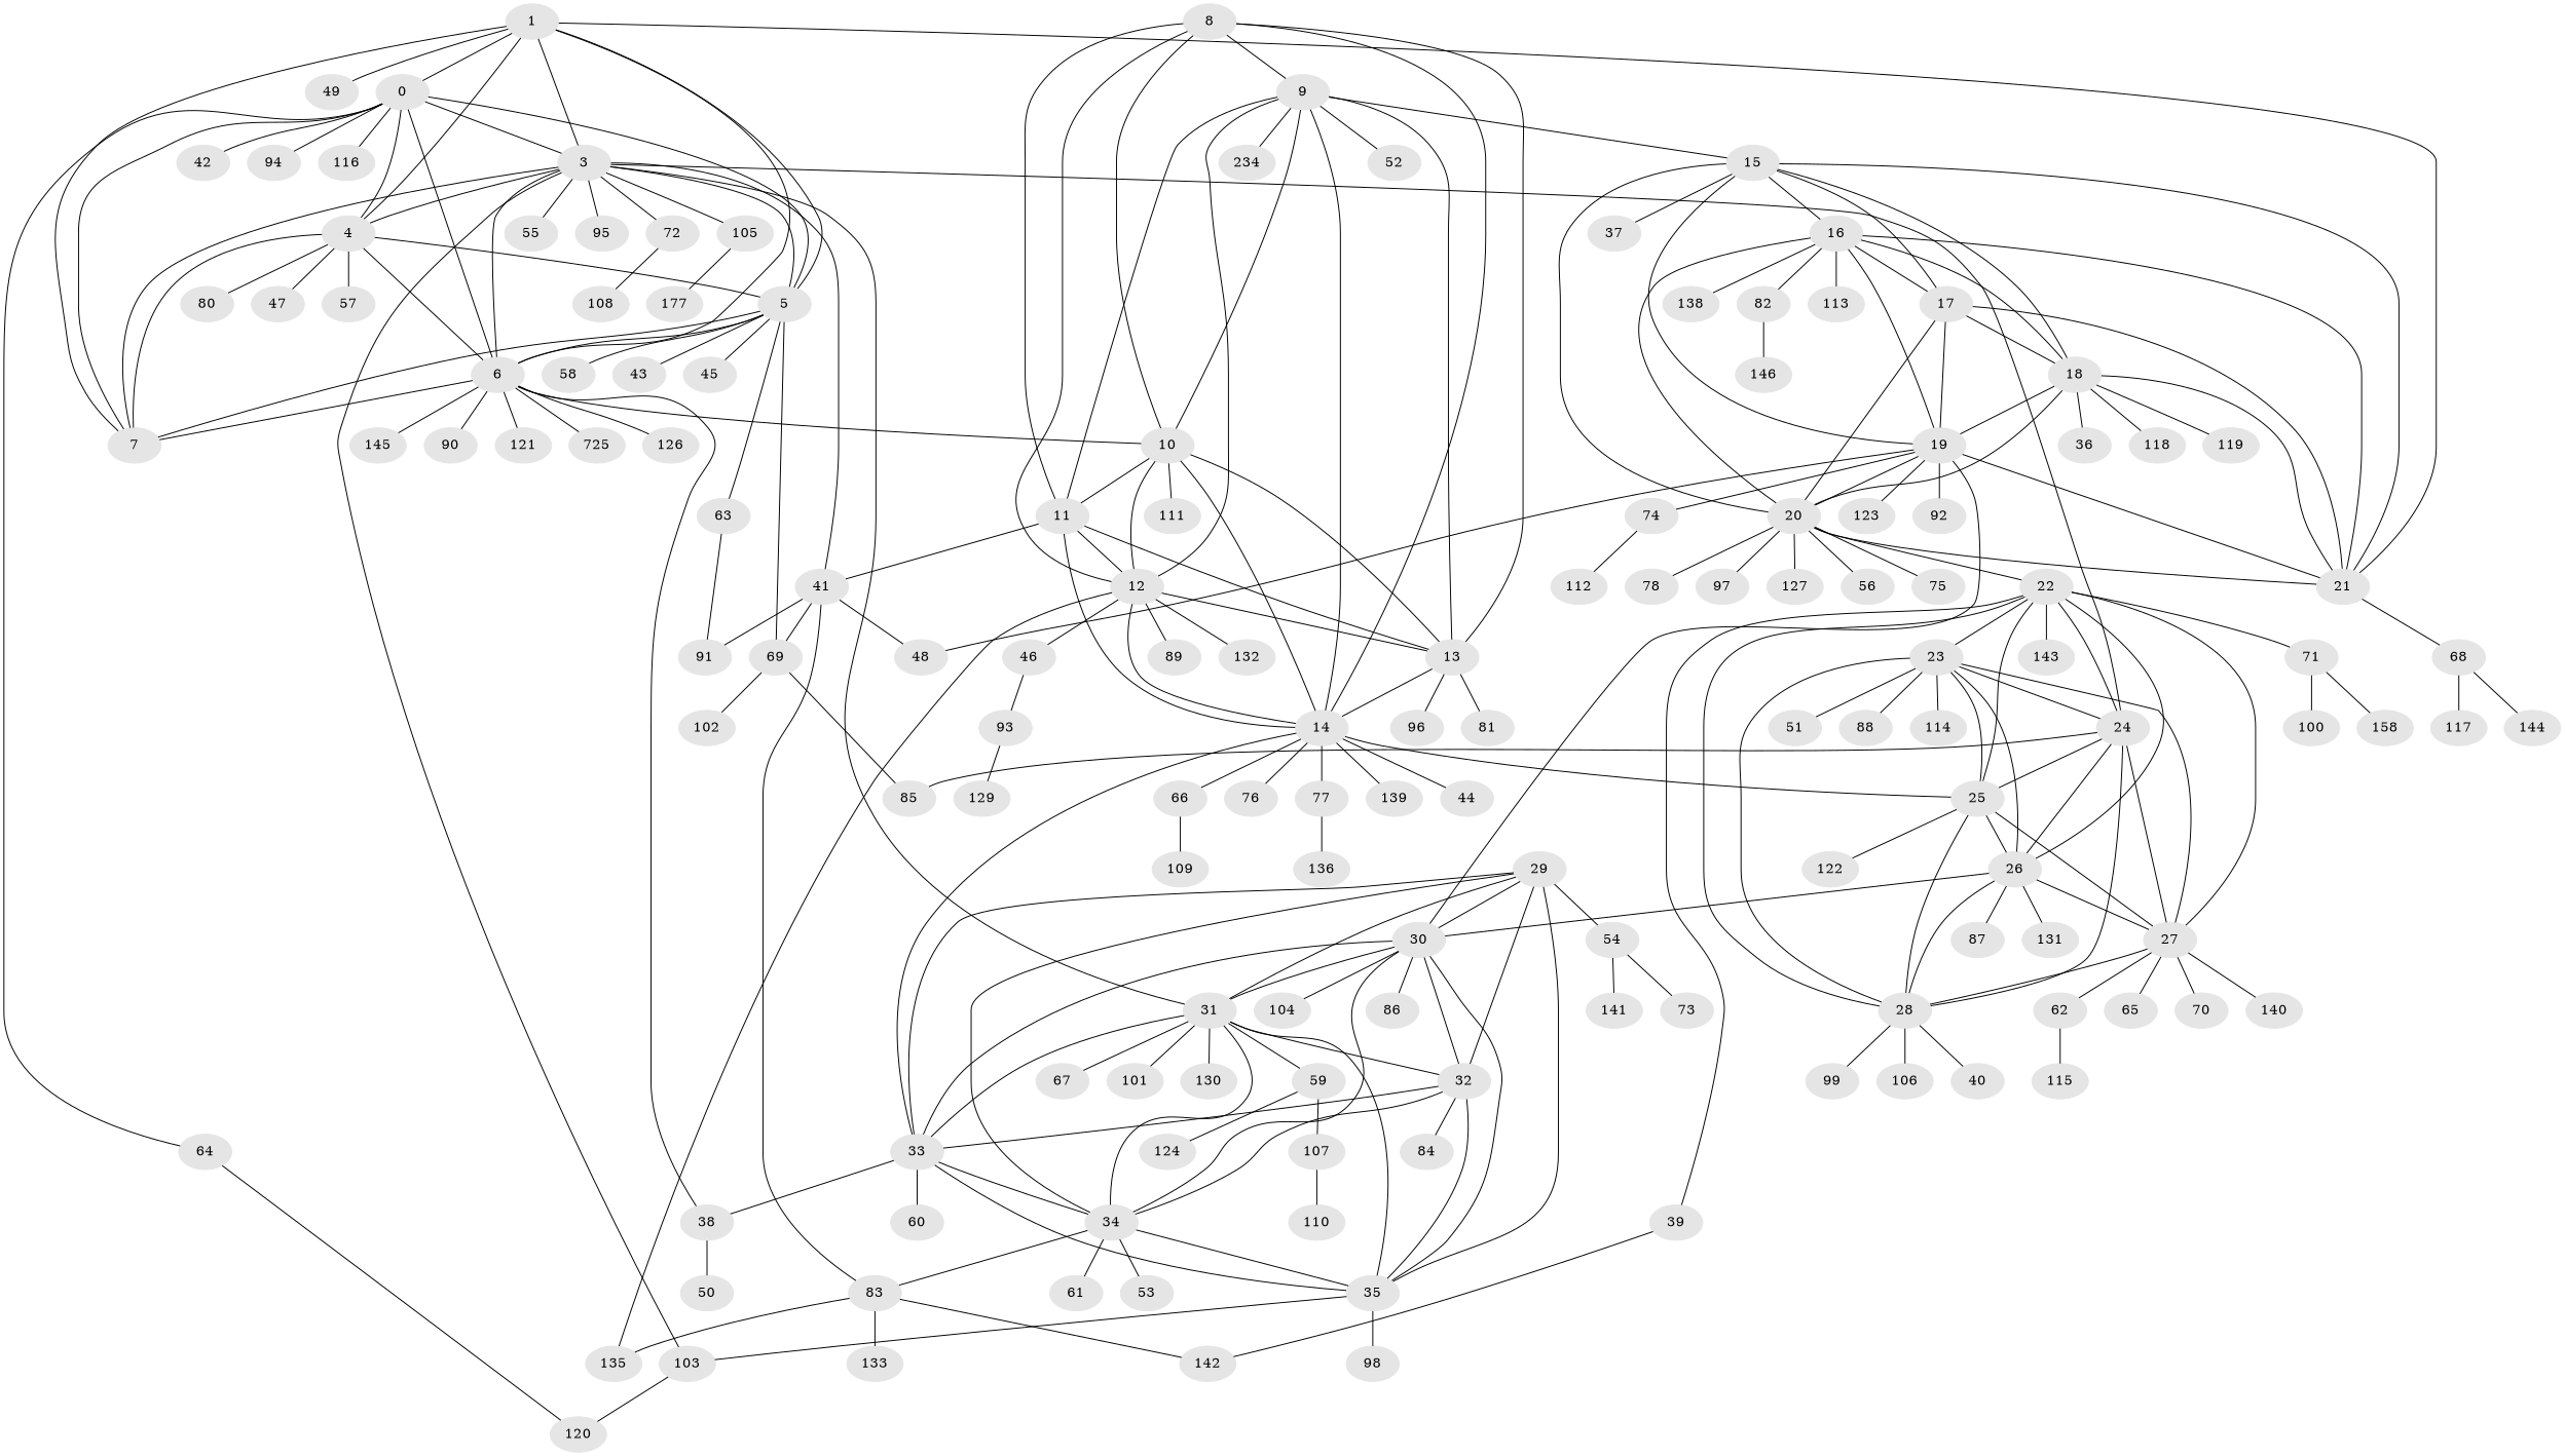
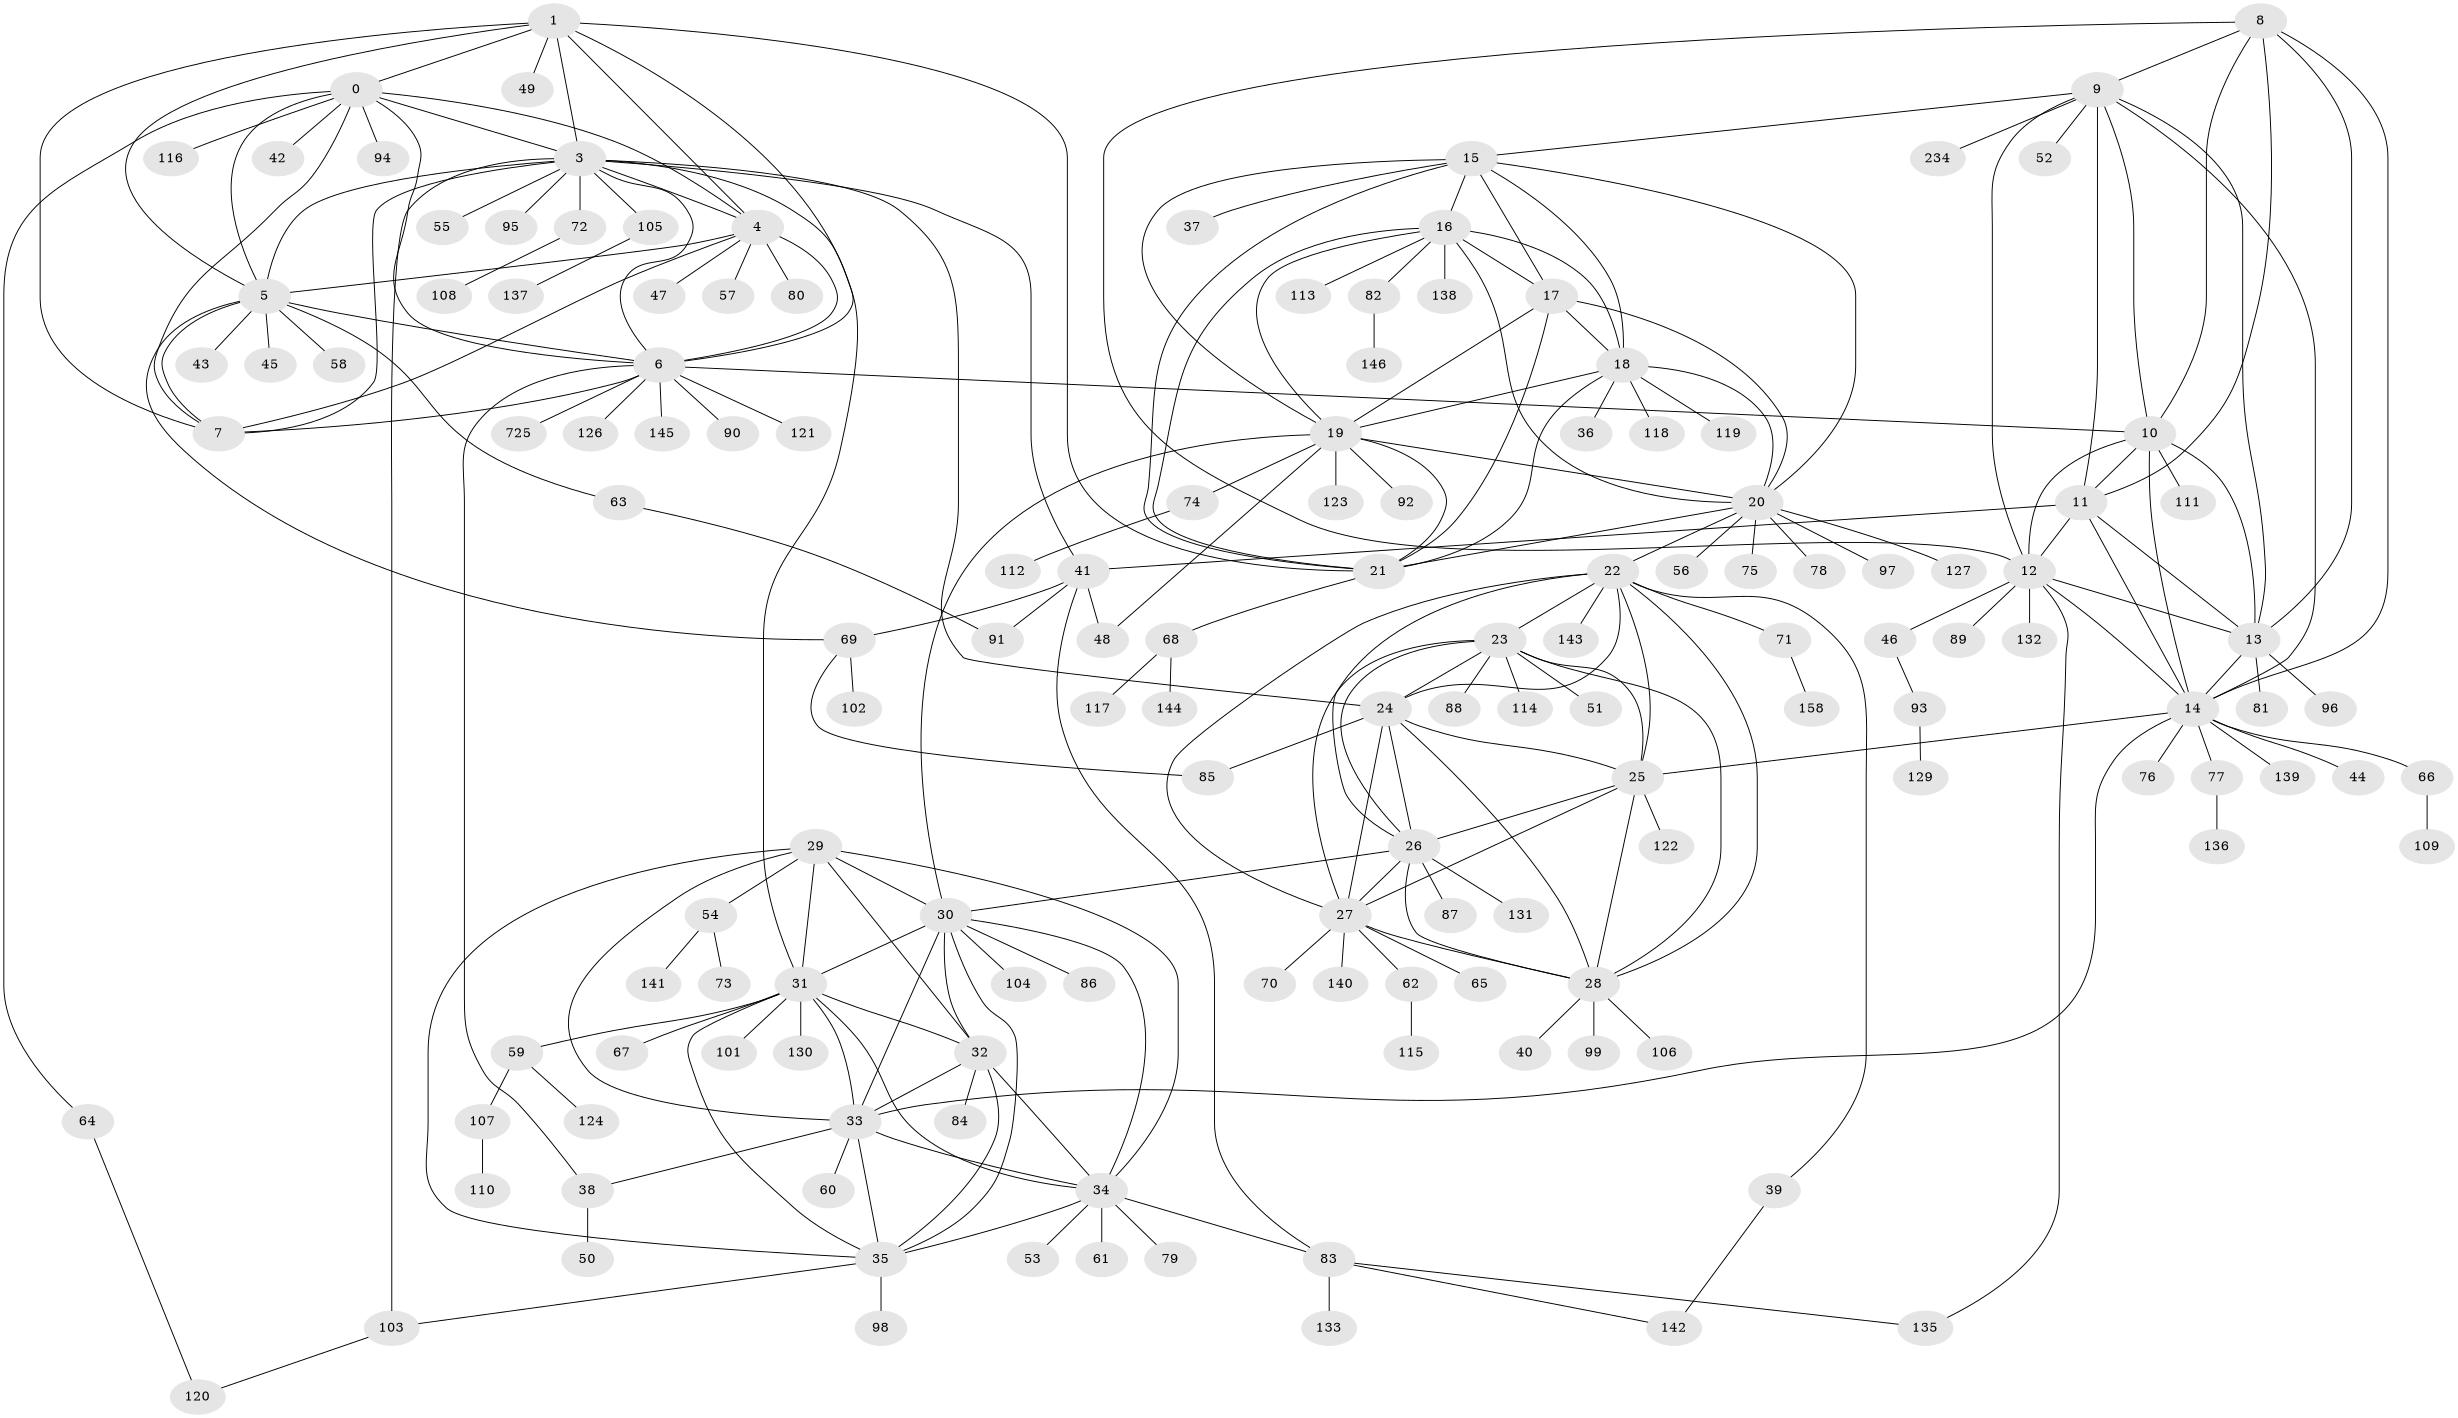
  graph {
    node [color=gray90 style=filled]
    n1 [label=0]
    1
    3
    4
    5
    6
    7
    21
    49
    42
    64
    94
    116
    24
    31
    41
    55
    72
    95
    103
    105
    47
    57
    80
    43
    45
    58
    63
    69
    10
    38
    90
    121
    n34 [label=725]
    126
    145
    68
    120
    25
    26
    27
    28
    85
    33
    32
    34
    35
    59
    67
    101
    130
    48
    83
    91
    108
-   137 [label=177]
+   137
    102
    11
    12
    13
    14
    111
    50
    8
    9
    15
    52
    n68 [label=234]
    46
    89
    132
    135
    81
    96
    44
    66
    76
    77
    139
    16
    17
    18
    19
    20
    37
    93
    60
    109
    136
    82
    113
    138
    36
    118
    119
    123
    30
    74
    92
    22
    56
    75
    78
    97
    127
    146
    86
    104
    112
    23
    39
    71
    143
    117
    144
    51
    88
    114
    122
    87
    131
    62
    65
    70
    140
    40
    99
    106
    142
-   100
    n131 [label=158]
    115
    29
    54
    84
    53
    61
+   79
    98
    73
    141
    107
    124
    133
    129
    110
    n1 -- 3
    n1 -- 4
    n1 -- 5
    n1 -- 6
    n1 -- 7
    n1 -- 42
    n1 -- 64
    n1 -- 94
    n1 -- 116
    1 -- n1
    1 -- 3
    1 -- 4
    1 -- 5
    1 -- 6
    1 -- 7
    1 -- 21
    1 -- 49
    3 -- 4
    3 -- 5
    3 -- 6
    3 -- 7
    3 -- 24
    3 -- 31
    3 -- 41
    3 -- 55
    3 -- 72
    3 -- 95
    3 -- 103
    3 -- 105
    4 -- 5
    4 -- 6
    4 -- 7
    4 -- 47
    4 -- 57
    4 -- 80
    5 -- 6
    5 -- 7
    5 -- 43
    5 -- 45
    5 -- 58
    5 -- 63
    5 -- 69
    6 -- 7
    6 -- 10
    6 -- 38
    6 -- 90
    6 -- 121
    6 -- n34
    6 -- 126
    6 -- 145
    21 -- 68
    64 -- 120
    24 -- 25
    24 -- 26
    24 -- 27
    24 -- 28
    24 -- 85
    31 -- 33
    31 -- 32
    31 -- 34
    31 -- 35
    31 -- 59
    31 -- 67
    31 -- 101
    31 -- 130
    41 -- 69
    41 -- 48
    41 -- 83
    41 -- 91
    72 -- 108
    103 -- 120
    105 -- 137
    63 -- 91
    69 -- 85
    69 -- 102
    10 -- 11
    10 -- 12
    10 -- 13
    10 -- 14
    10 -- 111
    38 -- 50
    68 -- 117
    68 -- 144
    25 -- 26
    25 -- 27
    25 -- 28
    25 -- 122
    26 -- 27
    26 -- 28
    26 -- 30
    26 -- 87
    26 -- 131
    27 -- 28
    27 -- 62
    27 -- 65
    27 -- 70
    27 -- 140
    28 -- 40
    28 -- 99
    28 -- 106
    33 -- 38
    33 -- 34
    33 -- 35
    33 -- 60
    32 -- 33
    32 -- 34
    32 -- 35
    32 -- 84
    34 -- 35
    34 -- 83
    34 -- 53
    34 -- 61
+   34 -- 79
    35 -- 103
    35 -- 98
    59 -- 107
    59 -- 124
    83 -- 135
    83 -- 142
    83 -- 133
    11 -- 41
    11 -- 12
    11 -- 13
    11 -- 14
    12 -- 13
    12 -- 14
    12 -- 46
    12 -- 89
    12 -- 132
    12 -- 135
    13 -- 14
    13 -- 81
    13 -- 96
    14 -- 25
    14 -- 33
    14 -- 44
    14 -- 66
    14 -- 76
    14 -- 77
    14 -- 139
    8 -- 10
    8 -- 11
    8 -- 12
    8 -- 13
    8 -- 14
    8 -- 9
    9 -- 10
    9 -- 11
    9 -- 12
    9 -- 13
    9 -- 14
    9 -- 15
    9 -- 52
    9 -- n68
    15 -- 21
    15 -- 16
    15 -- 17
    15 -- 18
    15 -- 19
    15 -- 20
    15 -- 37
    46 -- 93
    66 -- 109
    77 -- 136
    16 -- 21
    16 -- 17
    16 -- 18
    16 -- 19
    16 -- 20
    16 -- 82
    16 -- 113
    16 -- 138
    17 -- 21
    17 -- 18
    17 -- 19
    17 -- 20
    18 -- 21
    18 -- 19
    18 -- 20
    18 -- 36
    18 -- 118
    18 -- 119
    19 -- 21
    19 -- 48
    19 -- 20
    19 -- 123
    19 -- 30
    19 -- 74
    19 -- 92
    20 -- 21
    20 -- 22
    20 -- 56
    20 -- 75
    20 -- 78
    20 -- 97
    20 -- 127
    93 -- 129
    82 -- 146
    30 -- 31
    30 -- 33
    30 -- 32
    30 -- 34
    30 -- 35
    30 -- 86
    30 -- 104
    74 -- 112
    22 -- 24
    22 -- 25
    22 -- 26
    22 -- 27
    22 -- 28
    22 -- 23
    22 -- 39
    22 -- 71
    22 -- 143
    23 -- 24
    23 -- 25
    23 -- 26
    23 -- 27
    23 -- 28
    23 -- 51
    23 -- 88
    23 -- 114
    39 -- 142
-   71 -- 100
    71 -- n131
    62 -- 115
    29 -- 31
    29 -- 33
    29 -- 32
    29 -- 34
    29 -- 35
    29 -- 30
    29 -- 54
    54 -- 73
    54 -- 141
    107 -- 110
  }
